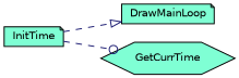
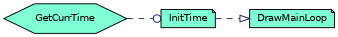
  digraph {
    rankdir=LR
    node [color=black fillcolor=aquamarine fontname=Helvetica fontsize=10 shape=note style=filled]
    edge [color=midnightblue fontname=Helvetica fontsize=10 labelfontname=Helvetica labelfontsize=10 style=dashed]
    n1 [fontcolor=black height=0.2 label=DrawMainLoop width=0.4]
    n2 [height=0.2 label=InitTime width=0.4]
    n3 [height=0.2 label=GetCurrTime shape=hexagon width=0.4]
    n2 -> n1 [arrowhead=onormal]
-   n2 -> n3 [arrowhead=odot]
+   n3 -> n2 [arrowhead=odot]
  }
